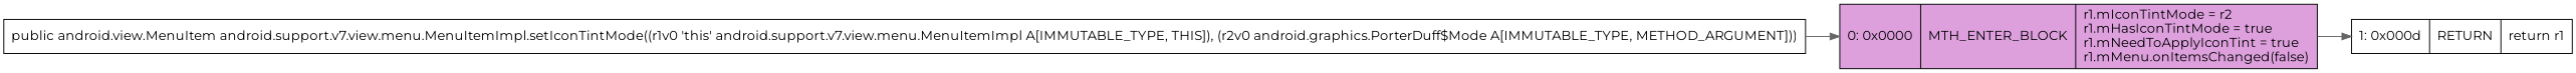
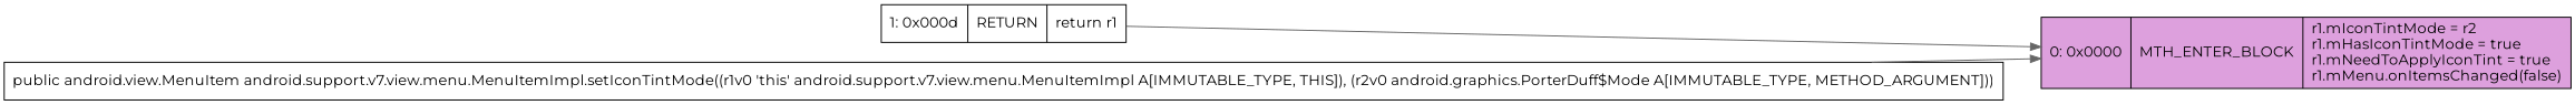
  digraph {
    rankdir=LR
    fontname=Montserrat
    node [shape=record style=filled fillcolor=white fontname=Montserrat]
    edge [color=gray40 fontname=Montserrat]
    n1 [label="{0\:\ 0x0000|MTH_ENTER_BLOCK\l|r1.mIconTintMode = r2\lr1.mHasIconTintMode = true\lr1.mNeedToApplyIconTint = true\lr1.mMenu.onItemsChanged(false)\l}" fillcolor=plum]
    n2 [label="{1\:\ 0x000d|RETURN\l|return r1\l}"]
    n3 [label="{public android.view.MenuItem android.support.v7.view.menu.MenuItemImpl.setIconTintMode((r1v0 'this' android.support.v7.view.menu.MenuItemImpl A[IMMUTABLE_TYPE, THIS]), (r2v0 android.graphics.PorterDuff$Mode A[IMMUTABLE_TYPE, METHOD_ARGUMENT])) }"]
-   n1 -> n2
+   n2 -> n1
    n3 -> n1
  }
